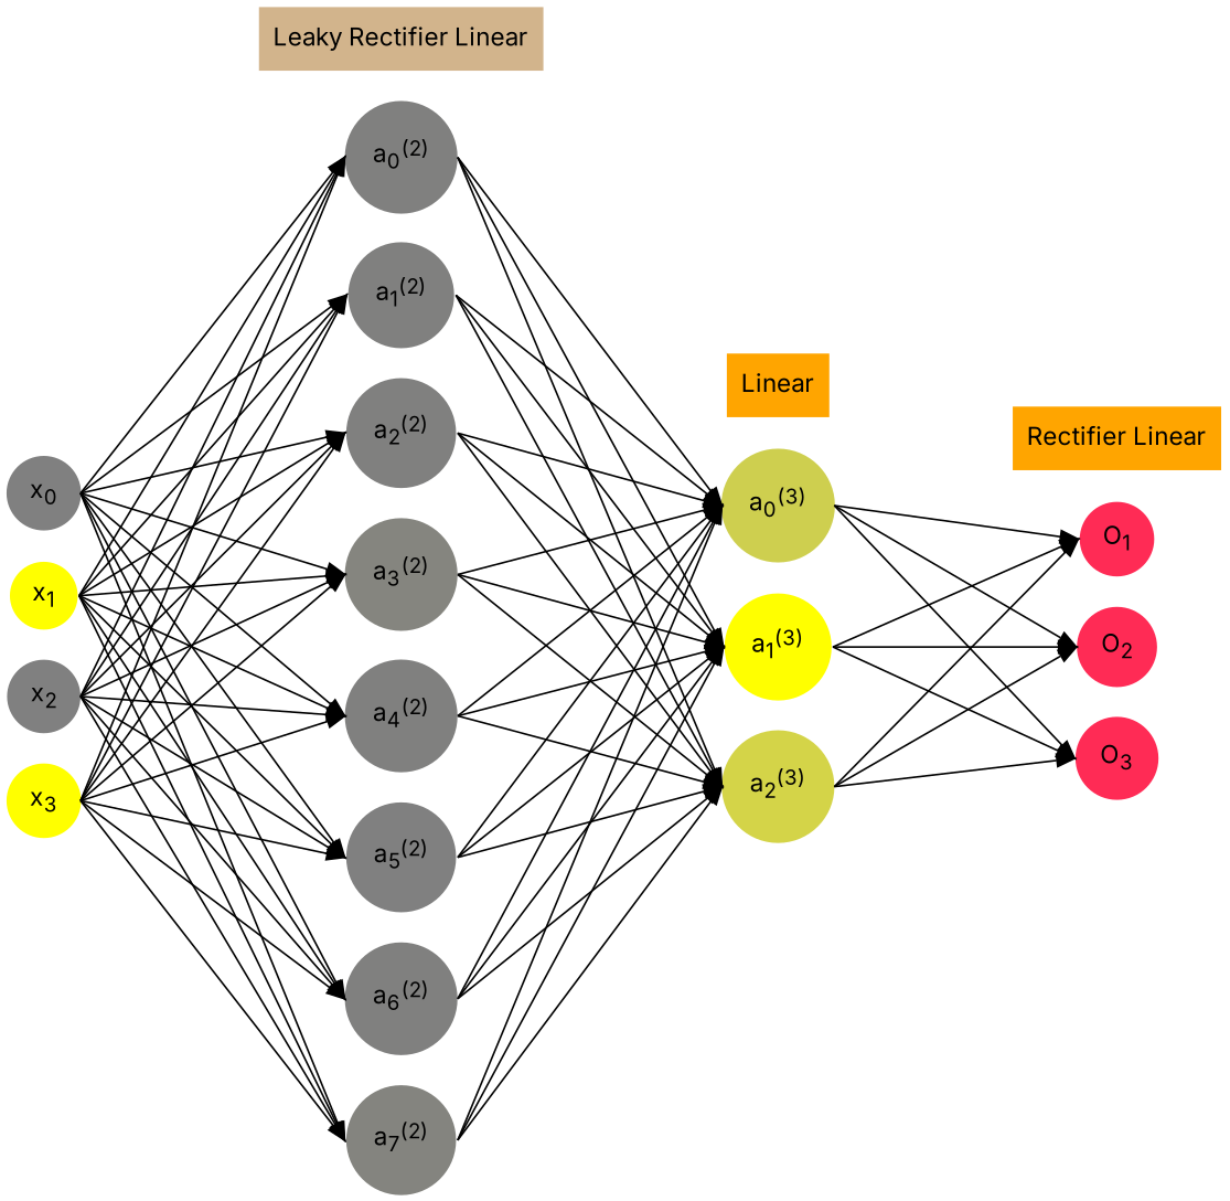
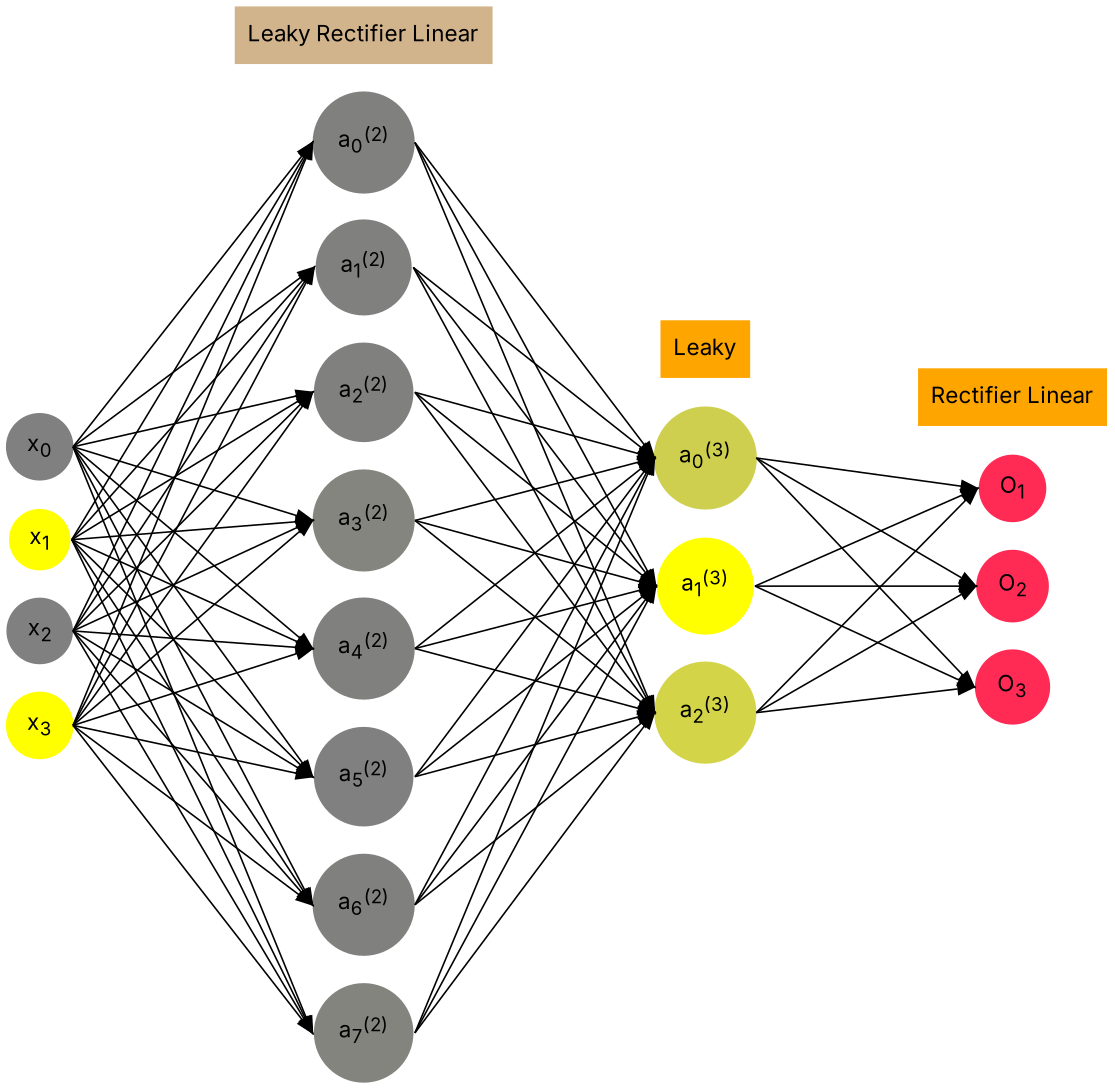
  digraph {
    rankdir=LR
    ranksep=1.4
    splines=false
    fontname=Inter
    node [fillcolor="0.9667, 0.83, 1.0" shape=circle style=filled fontname=Inter]
    edge [headport=w style=solid tailport=e fontname=Inter]
    n1 [color="0.1667, 0.0, 0.5" fillcolor="0.1667, 0.0, 0.5" label=<x<sub>0</sub>>]
    n2 [color="0.1667, 1.0, 1.0" fillcolor="0.1667, 1.0, 1.0" label=<x<sub>1</sub>>]
    n3 [color="0.1667, 0.0, 0.5" fillcolor="0.1667, 0.0, 0.5" label=<x<sub>2</sub>>]
    n4 [color="0.1667, 1.0, 1.0" fillcolor="0.1667, 1.0, 1.0" label=<x<sub>3</sub>>]
    n5 [color="0.1667, 0.000834, 0.500417" fillcolor="0.1667, 0.000834, 0.500417" label=<a<sub>0</sub><sup>(2)</sup>>]
    n6 [color="0.1667, 0.001970, 0.500985" fillcolor="0.1667, 0.001970, 0.500985" label=<a<sub>1</sub><sup>(2)</sup>>]
    n7 [color="0.1667, 0.002733, 0.501367" fillcolor="0.1667, 0.002733, 0.501367" label=<a<sub>2</sub><sup>(2)</sup>>]
    n8 [color="0.1667, 0.042406, 0.521203" fillcolor="0.1667, 0.042406, 0.521203" label=<a<sub>3</sub><sup>(2)</sup>>]
    n9 [color="0.1667, 0.000819, 0.500409" fillcolor="0.1667, 0.000819, 0.500409" label=<a<sub>4</sub><sup>(2)</sup>>]
    n10 [color="0.1667, 0.000657, 0.500329" fillcolor="0.1667, 0.000657, 0.500329" label=<a<sub>5</sub><sup>(2)</sup>>]
    n11 [color="0.1667, 0.000272, 0.500136" fillcolor="0.1667, 0.000272, 0.500136" label=<a<sub>6</sub><sup>(2)</sup>>]
    n12 [color="0.1667, 0.032539, 0.516270" fillcolor="0.1667, 0.032539, 0.516270" label=<a<sub>7</sub><sup>(2)</sup>>]
    n13 [color="0.1667, 0.617336, 0.808668" fillcolor="0.1667, 0.617336, 0.808668" label=<a<sub>0</sub><sup>(3)</sup>>]
    n14 [color="0.1667, 1.443897, 1.221948" fillcolor="0.1667, 1.443897, 1.221948" label=<a<sub>1</sub><sup>(3)</sup>>]
    n15 [color="0.1667, 0.659461, 0.829731" fillcolor="0.1667, 0.659461, 0.829731" label=<a<sub>2</sub><sup>(3)</sup>>]
    n16 [color="0.9667, 0.83, 1.0" label=<O<sub>1</sub>>]
    n17 [color="0.9667, 0.83, 1.0" label=<O<sub>2</sub>>]
    n18 [color="0.9667, 0.83, 1.0" label=<O<sub>3</sub>>]
    n19 [label="Leaky Rectifier Linear" shape=plaintext fillcolor=tan]
-   n20 [label=Linear shape=plaintext fillcolor=orange]
+   n20 [label=Leaky shape=plaintext fillcolor=orange]
    n21 [label="Rectifier Linear" shape=plaintext fillcolor=orange]
    subgraph sub_1 {
      n1
    }
    subgraph sub_2 {
      n2
    }
    subgraph sub_3 {
      n3
    }
    subgraph sub_4 {
      n4
    }
    subgraph sub_5 {
      n5
    }
    subgraph sub_6 {
      n6
    }
    subgraph sub_7 {
      n7
    }
    subgraph sub_8 {
      n8
    }
    subgraph sub_9 {
      n9
    }
    subgraph sub_10 {
      n10
    }
    subgraph sub_11 {
      n11
    }
    subgraph sub_12 {
      n12
    }
    subgraph sub_13 {
      n13
    }
    subgraph sub_14 {
      n14
    }
    subgraph sub_15 {
      n15
    }
    subgraph sub_16 {
      n16
    }
    subgraph sub_17 {
      n17
    }
    subgraph sub_18 {
      n18
    }
    subgraph sub_19 {
      rank=same
      n1
      n2
      n3
      n4
    }
    subgraph sub_20 {
      rank=same
      n5
      n6
      n7
      n8
      n9
      n10
      n11
      n12
    }
    subgraph sub_21 {
      rank=same
      n13
      n14
      n15
    }
    subgraph sub_22 {
      rank=same
      n16
      n17
      n18
    }
    subgraph sub_23 {
      rank=same
      n5
      n19
    }
    subgraph sub_24 {
      rank=same
      n13
      n20
    }
    subgraph sub_25 {
      rank=same
      n16
      n21
    }
    n1 -> n2 [style=invis]
    n1 -> n5
    n1 -> n6
    n1 -> n7
    n1 -> n8
    n1 -> n9
    n1 -> n10
    n1 -> n11
    n1 -> n12
    n2 -> n3 [style=invis]
    n2 -> n5
    n2 -> n6
    n2 -> n7
    n2 -> n8
    n2 -> n9
    n2 -> n10
    n2 -> n11
    n2 -> n12
    n3 -> n4 [style=invis]
    n3 -> n5
    n3 -> n6
    n3 -> n7
    n3 -> n8
    n3 -> n9
    n3 -> n10
    n3 -> n11
    n3 -> n12
    n4 -> n5
    n4 -> n6
    n4 -> n7
    n4 -> n8
    n4 -> n9
    n4 -> n10
    n4 -> n11
    n4 -> n12
    n5 -> n6 [style=invis]
    n5 -> n13
    n5 -> n14
    n5 -> n15
    n6 -> n7 [style=invis]
    n6 -> n13
    n6 -> n14
    n6 -> n15
    n7 -> n8 [style=invis]
    n7 -> n13
    n7 -> n14
    n7 -> n15
    n8 -> n9 [style=invis]
    n8 -> n13
    n8 -> n14
    n8 -> n15
    n9 -> n10 [style=invis]
    n9 -> n13
    n9 -> n14
    n9 -> n15
    n10 -> n11 [style=invis]
    n10 -> n13
    n10 -> n14
    n10 -> n15
    n11 -> n12 [style=invis]
    n11 -> n13
    n11 -> n14
    n11 -> n15
    n12 -> n13
    n12 -> n14
    n12 -> n15
    n13 -> n14 [style=invis]
    n13 -> n16
    n13 -> n17
    n13 -> n18
    n14 -> n15 [style=invis]
    n14 -> n16
    n14 -> n17
    n14 -> n18
    n15 -> n16
    n15 -> n17
    n15 -> n18
    n16 -> n17 [style=invis]
    n17 -> n18 [style=invis]
    n19 -> n5 [style=invis]
    n20 -> n13 [style=invis]
    n21 -> n16 [style=invis]
  }
